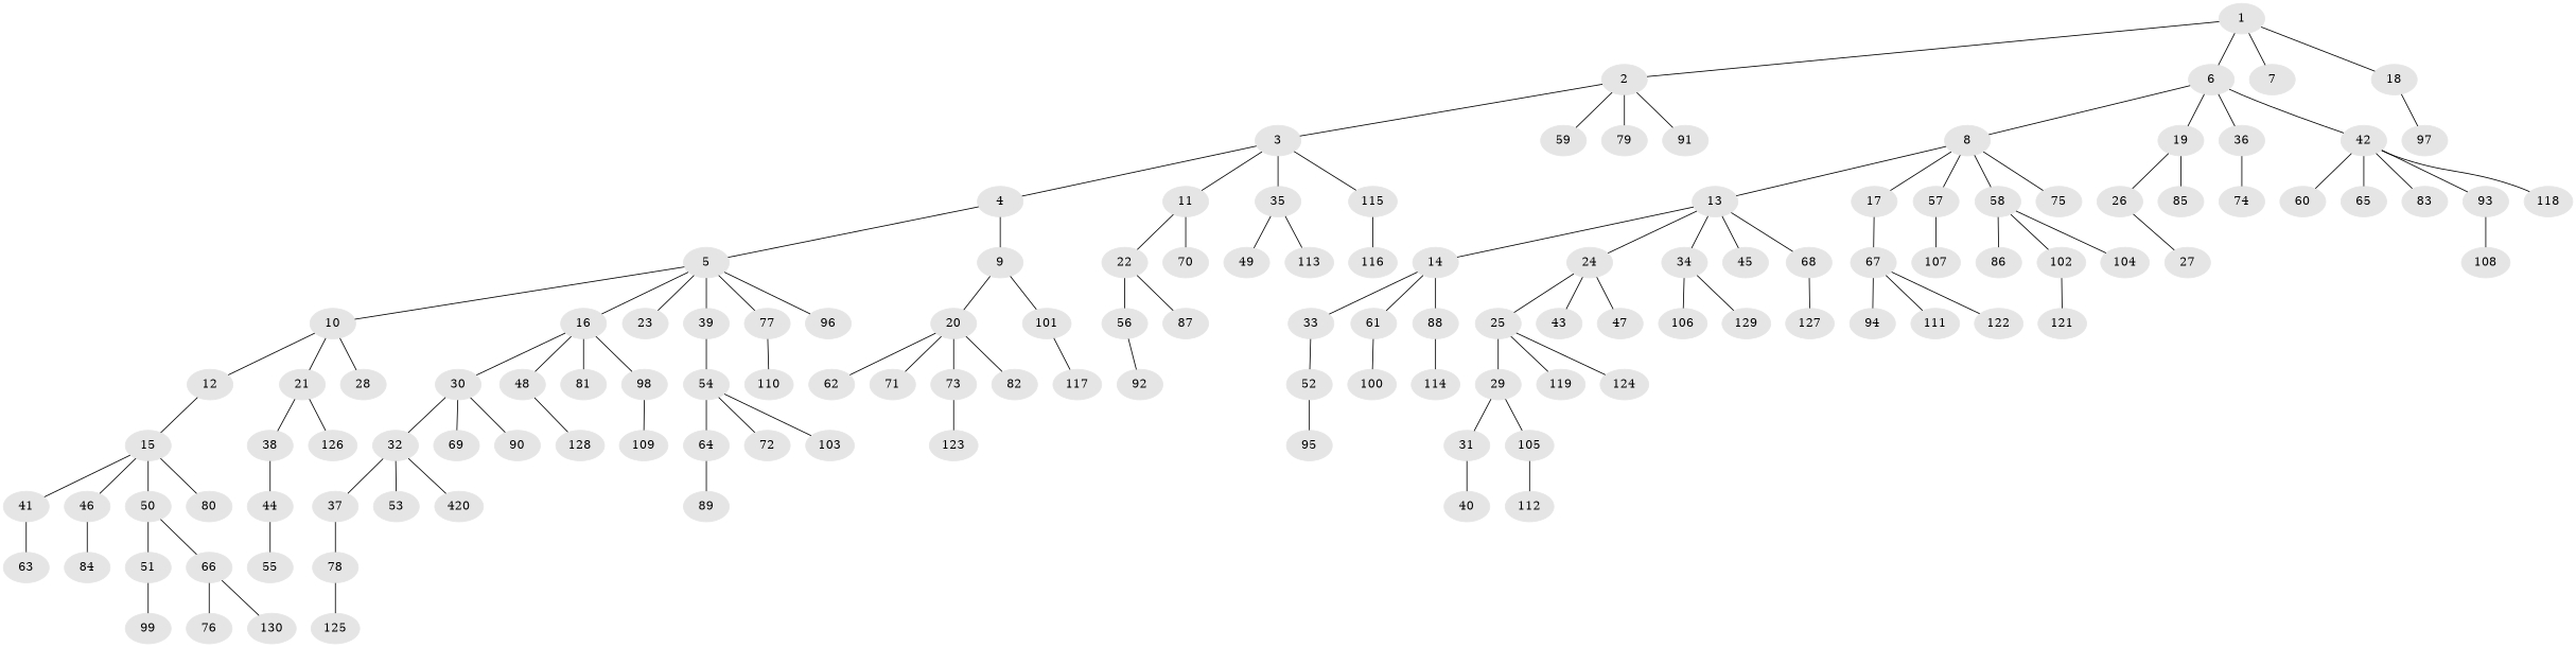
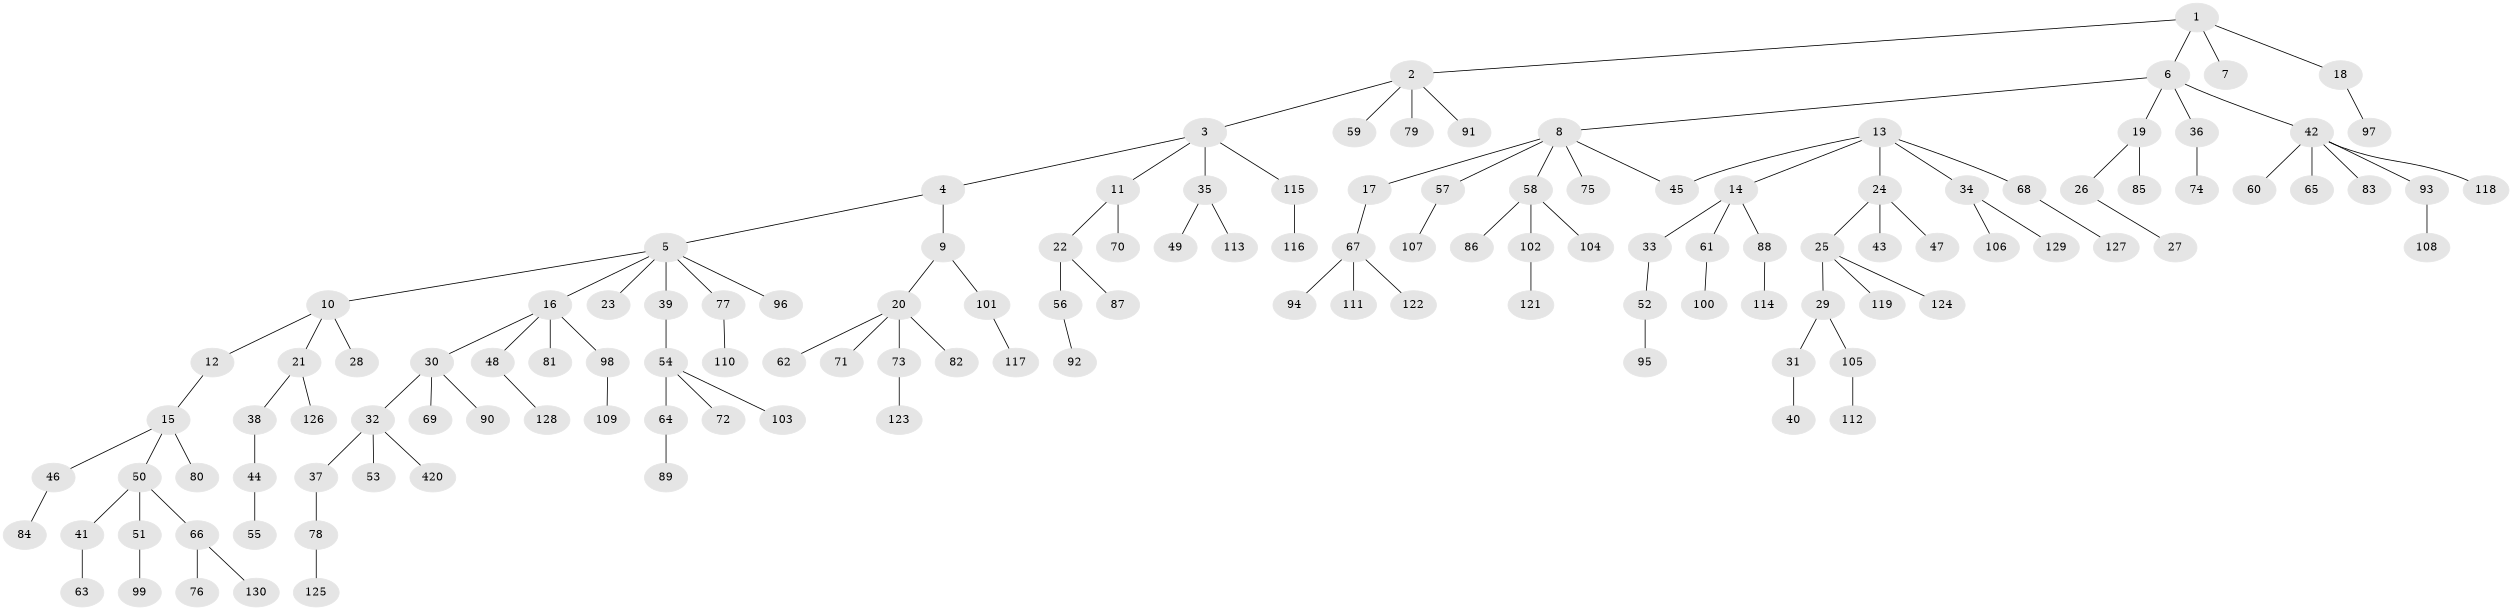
  graph {
    node [color=gray90 style=filled]
    1
    2
    6
    7
    18
    3
    59
    79
    91
    8
    19
    36
    42
    97
    4
    11
    35
    115
    5
    9
    22
    70
    49
    113
    116
    10
    16
    23
    39
    77
    96
    20
    101
    12
    21
    28
    30
    48
    81
    98
    54
    110
    13
    17
    57
    58
    75
    26
    85
    74
    60
    65
    83
    93
    118
    14
    24
    34
    45
    68
    67
    107
    86
    102
    104
    62
    71
    73
    82
    117
    15
    38
    126
    56
    87
    41
    46
    50
    80
    33
    61
    88
    25
    43
    47
    106
    129
    127
    52
    100
    114
    63
    84
    51
    66
    32
    69
    90
    128
    109
    94
    111
    122
    27
    123
    44
    92
    29
    119
    124
    31
    105
    40
    112
    37
    53
    n117 [label=420]
    78
    95
    125
    55
    64
    72
    103
    108
    99
    76
    130
    89
    121
    1 -- 2
    1 -- 6
    1 -- 7
    1 -- 18
    2 -- 3
    2 -- 59
    2 -- 79
    2 -- 91
    6 -- 8
    6 -- 19
    6 -- 36
    6 -- 42
    18 -- 97
    3 -- 4
    3 -- 11
    3 -- 35
    3 -- 115
-   8 -- 13
+   8 -- 45
    8 -- 17
    8 -- 57
    8 -- 58
    8 -- 75
    19 -- 26
    19 -- 85
    36 -- 74
    42 -- 60
    42 -- 65
    42 -- 83
    42 -- 93
    42 -- 118
    4 -- 5
    4 -- 9
    11 -- 22
    11 -- 70
    35 -- 49
    35 -- 113
    115 -- 116
    5 -- 10
    5 -- 16
    5 -- 23
    5 -- 39
    5 -- 77
    5 -- 96
    9 -- 20
    9 -- 101
    22 -- 56
    22 -- 87
    10 -- 12
    10 -- 21
    10 -- 28
    16 -- 30
    16 -- 48
    16 -- 81
    16 -- 98
    39 -- 54
    77 -- 110
    20 -- 62
    20 -- 71
    20 -- 73
    20 -- 82
    101 -- 117
    12 -- 15
    21 -- 38
    21 -- 126
    30 -- 32
    30 -- 69
    30 -- 90
    48 -- 128
    98 -- 109
    54 -- 64
    54 -- 72
    54 -- 103
    13 -- 14
    13 -- 24
    13 -- 34
    13 -- 45
    13 -- 68
    17 -- 67
    57 -- 107
    58 -- 86
    58 -- 102
    58 -- 104
    26 -- 27
    93 -- 108
    14 -- 33
    14 -- 61
    14 -- 88
    24 -- 25
    24 -- 43
    24 -- 47
    34 -- 106
    34 -- 129
    68 -- 127
    67 -- 94
    67 -- 111
    67 -- 122
    102 -- 121
    73 -- 123
-   15 -- 41
+   50 -- 41
    15 -- 46
    15 -- 50
    15 -- 80
    38 -- 44
    56 -- 92
    41 -- 63
    46 -- 84
    50 -- 51
    50 -- 66
    33 -- 52
    61 -- 100
    88 -- 114
    25 -- 29
    25 -- 119
    25 -- 124
    52 -- 95
    51 -- 99
    66 -- 76
    66 -- 130
    32 -- 37
    32 -- 53
    32 -- n117
    44 -- 55
    29 -- 31
    29 -- 105
    31 -- 40
    105 -- 112
    37 -- 78
    78 -- 125
    64 -- 89
  }
